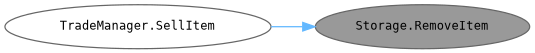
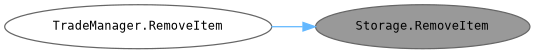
  digraph {
    rankdir=RL
    node [fontname=Consolas fontsize=10 margin=0.1 style=filled]
    n1 [color=gray40 fillcolor=grey60 fontcolor=black height=0.2 label="Storage.RemoveItem" width=0.4]
-   n2 [color=grey40 fillcolor=white height=0.2 label="TradeManager.SellItem" width=0.4]
+   n2 [color=grey40 fillcolor=white height=0.2 label="TradeManager.RemoveItem" width=0.4]
    n1 -> n2 [color=steelblue1 dir=back fontname=Helvetica fontsize=10 labelfontname=Helvetica labelfontsize=10 style=solid]
  }
